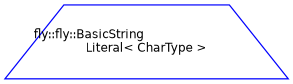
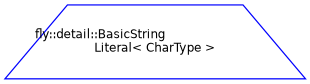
  digraph {
    rankdir=TB
-   n1 [color=blue fillcolor=white fontname=Helvetica fontsize=10 height=0.2 label="fly::fly::BasicString\lLiteral\< CharType \>" shape=trapezium style=filled width=0.4]
+   n1 [color=blue fillcolor=white fontname=Helvetica fontsize=10 height=0.2 label="fly::detail::BasicString\lLiteral\< CharType \>" shape=trapezium style=filled width=0.4]
  }
